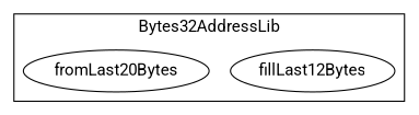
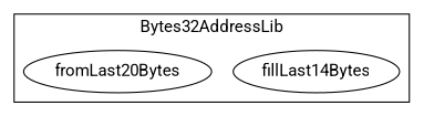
  strict digraph {
    fontname=Roboto
    node [fontname=Roboto]
-   n1 [label=fillLast12Bytes]
+   n1 [label=fillLast14Bytes]
    n2 [label=fromLast20Bytes]
    subgraph cluster_1 {
      label="[Solidity]"
    }
    subgraph cluster_2 {
      label=Bytes32AddressLib
      n1
      n2
    }
  }
